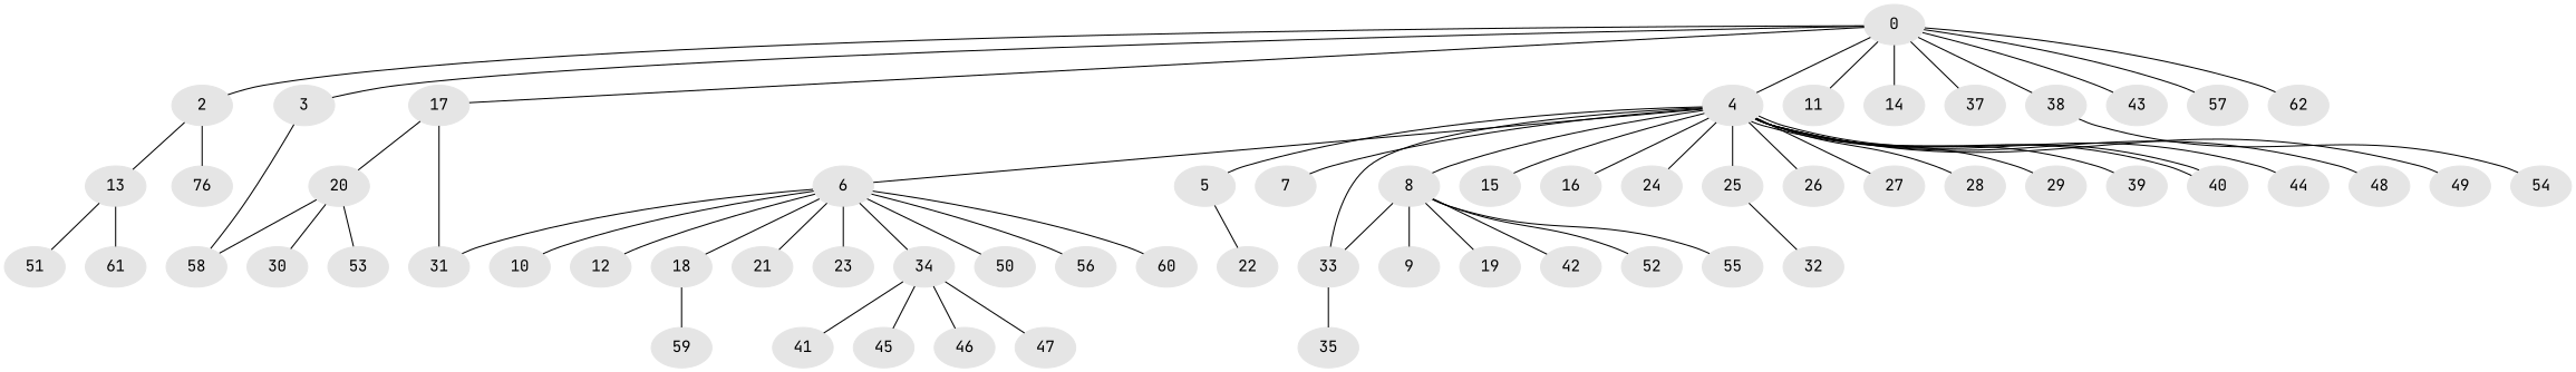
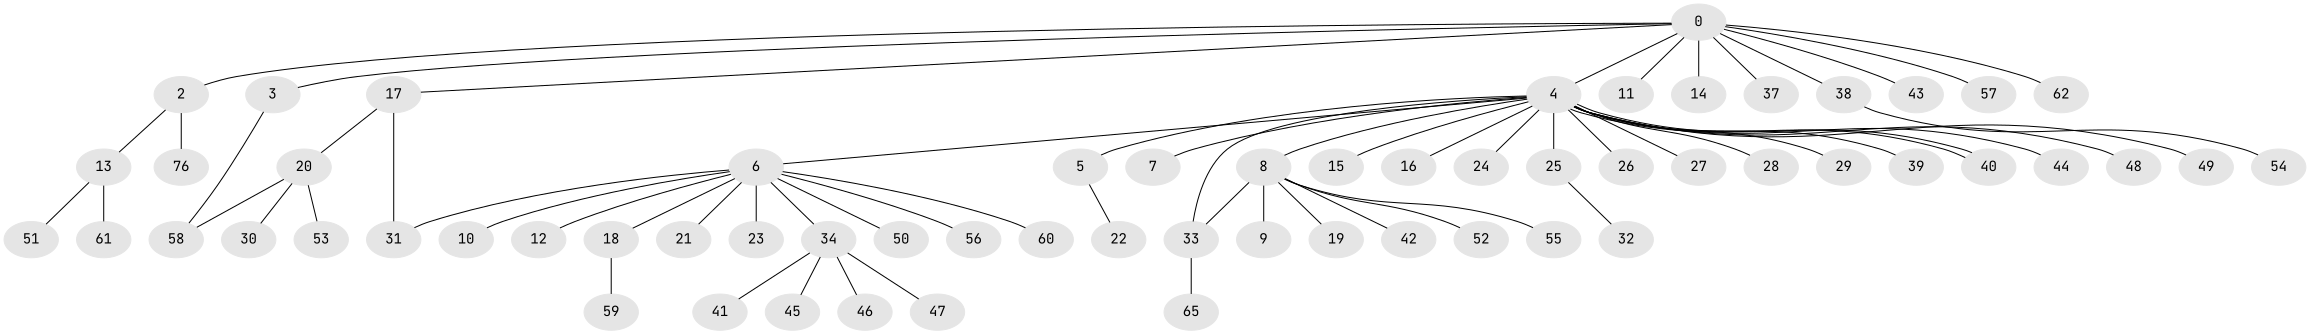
  graph {
    fontname="JetBrains Mono"
    node [color=gray90 fontname="JetBrains Mono" style=filled]
    edge [fontname="JetBrains Mono"]
    n1 [label=0]
    2
    3
    4
    11
    14
    17
    37
    38
    43
    57
    62
    13
    n14 [label=76]
    58
    5
    6
    7
    8
    15
    16
    24
    25
    26
    27
    28
    29
    33
    39
    40
    44
    48
    49
    31
    20
    54
    51
    61
    22
    10
    12
    18
    21
    23
    34
    50
    56
    60
    9
    19
    42
    52
    55
    32
-   35
+   35 [label=65]
    59
    41
    45
    46
    47
    30
    53
    n1 -- 2
    n1 -- 3
    n1 -- 4
    n1 -- 11
    n1 -- 14
    n1 -- 17
    n1 -- 37
    n1 -- 38
    n1 -- 43
    n1 -- 57
    n1 -- 62
    2 -- 13
    2 -- n14
    3 -- 58
    4 -- 5
    4 -- 6
    4 -- 7
    4 -- 8
    4 -- 15
    4 -- 16
    4 -- 24
    4 -- 25
    4 -- 26
    4 -- 27
    4 -- 28
    4 -- 29
    4 -- 33
    4 -- 39
    4 -- 40
    4 -- 40
    4 -- 44
    4 -- 48
    4 -- 49
    17 -- 31
    17 -- 20
    38 -- 54
    13 -- 51
    13 -- 61
    5 -- 22
    6 -- 31
    6 -- 10
    6 -- 12
    6 -- 18
    6 -- 21
    6 -- 23
    6 -- 34
    6 -- 50
    6 -- 56
    6 -- 60
    8 -- 33
    8 -- 9
    8 -- 19
    8 -- 42
    8 -- 52
    8 -- 55
    25 -- 32
    33 -- 35
    20 -- 58
    20 -- 30
    20 -- 53
    18 -- 59
    34 -- 41
    34 -- 45
    34 -- 46
    34 -- 47
  }
